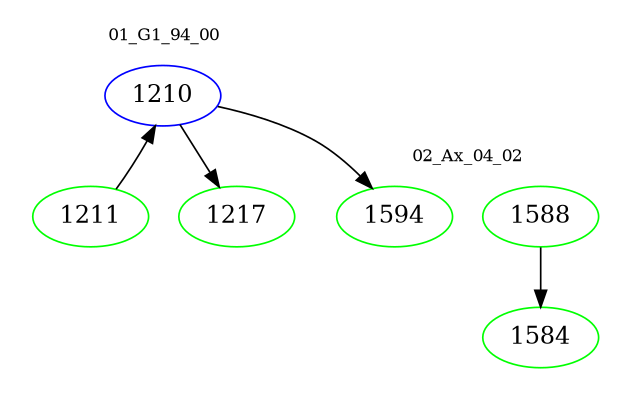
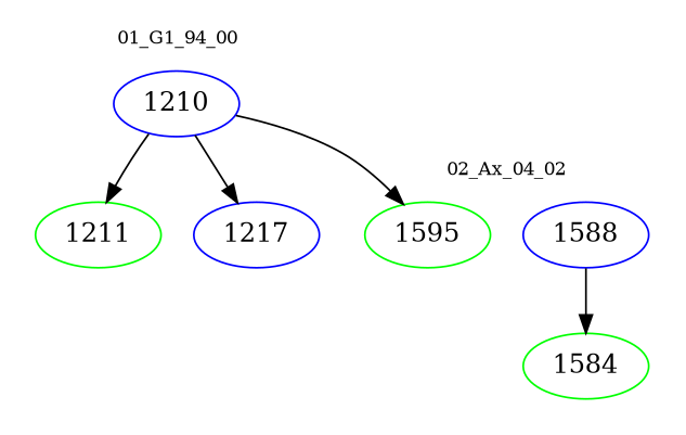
  digraph {
    node [color=green]
    edge [color=black]
-   n1 [label=1588]
+   n1 [color=blue label=1588]
    n2 [label=1584]
-   n3 [label=1594]
+   n3 [label=1595]
    n4 [color=blue label=1210]
    n5 [label=1211]
-   n6 [label=1217]
+   n6 [color=blue label=1217]
    subgraph cluster_1 {
      color=white
      fontsize=10
      label="02_Ax_04_02"
      n1
      n2
      n3
    }
    subgraph cluster_2 {
      color=white
      fontsize=10
      label="01_G1_94_00"
      n4
      n5
      n6
    }
    n1 -> n2
    n4 -> n3
-   n5 -> n4
+   n4 -> n5
    n4 -> n6
  }
